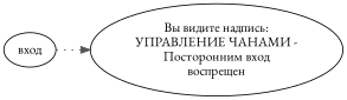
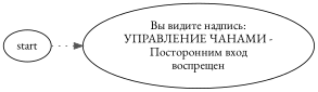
  digraph {
    rankdir=LR
    fontname="EB Garamond"
    node [color="#000000" fillcolor="#FFFFFF" style=filled fontname="EB Garamond"]
-   start [label="вход"]
+   start
    n2 [label="Вы видите надпись:\nУПРАВЛЕНИЕ ЧАНАМИ -\nПосторонним вход\nвоспрещен"]
    start -> n2 [color="#555555" style=dotted fontname="EB Garamond"]
  }
